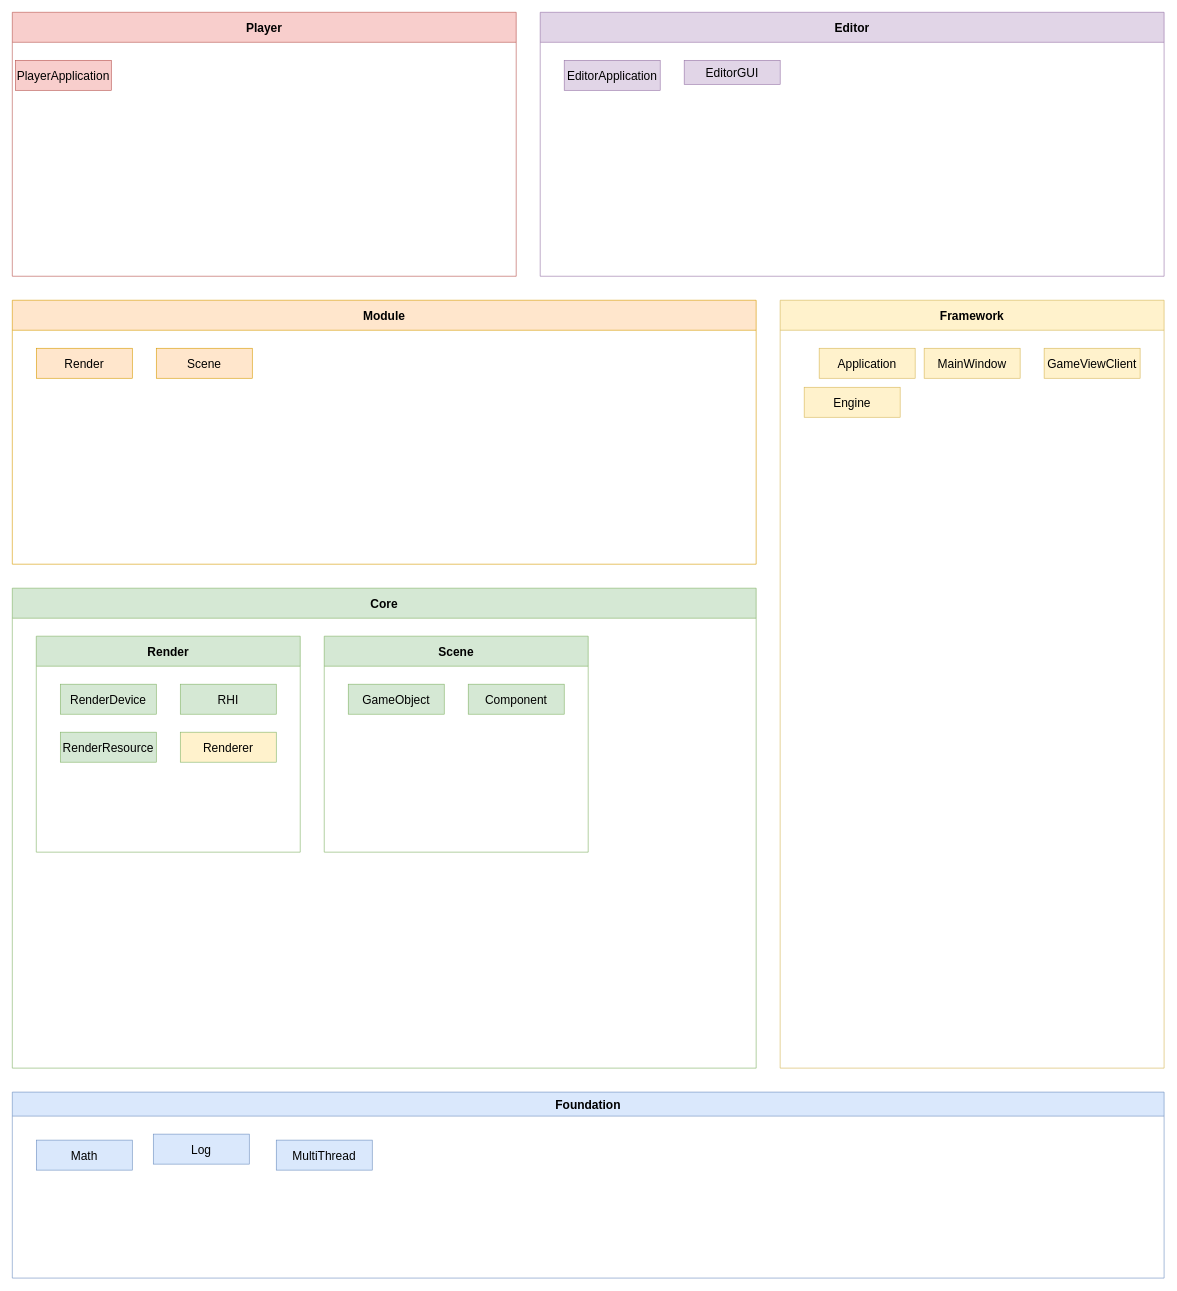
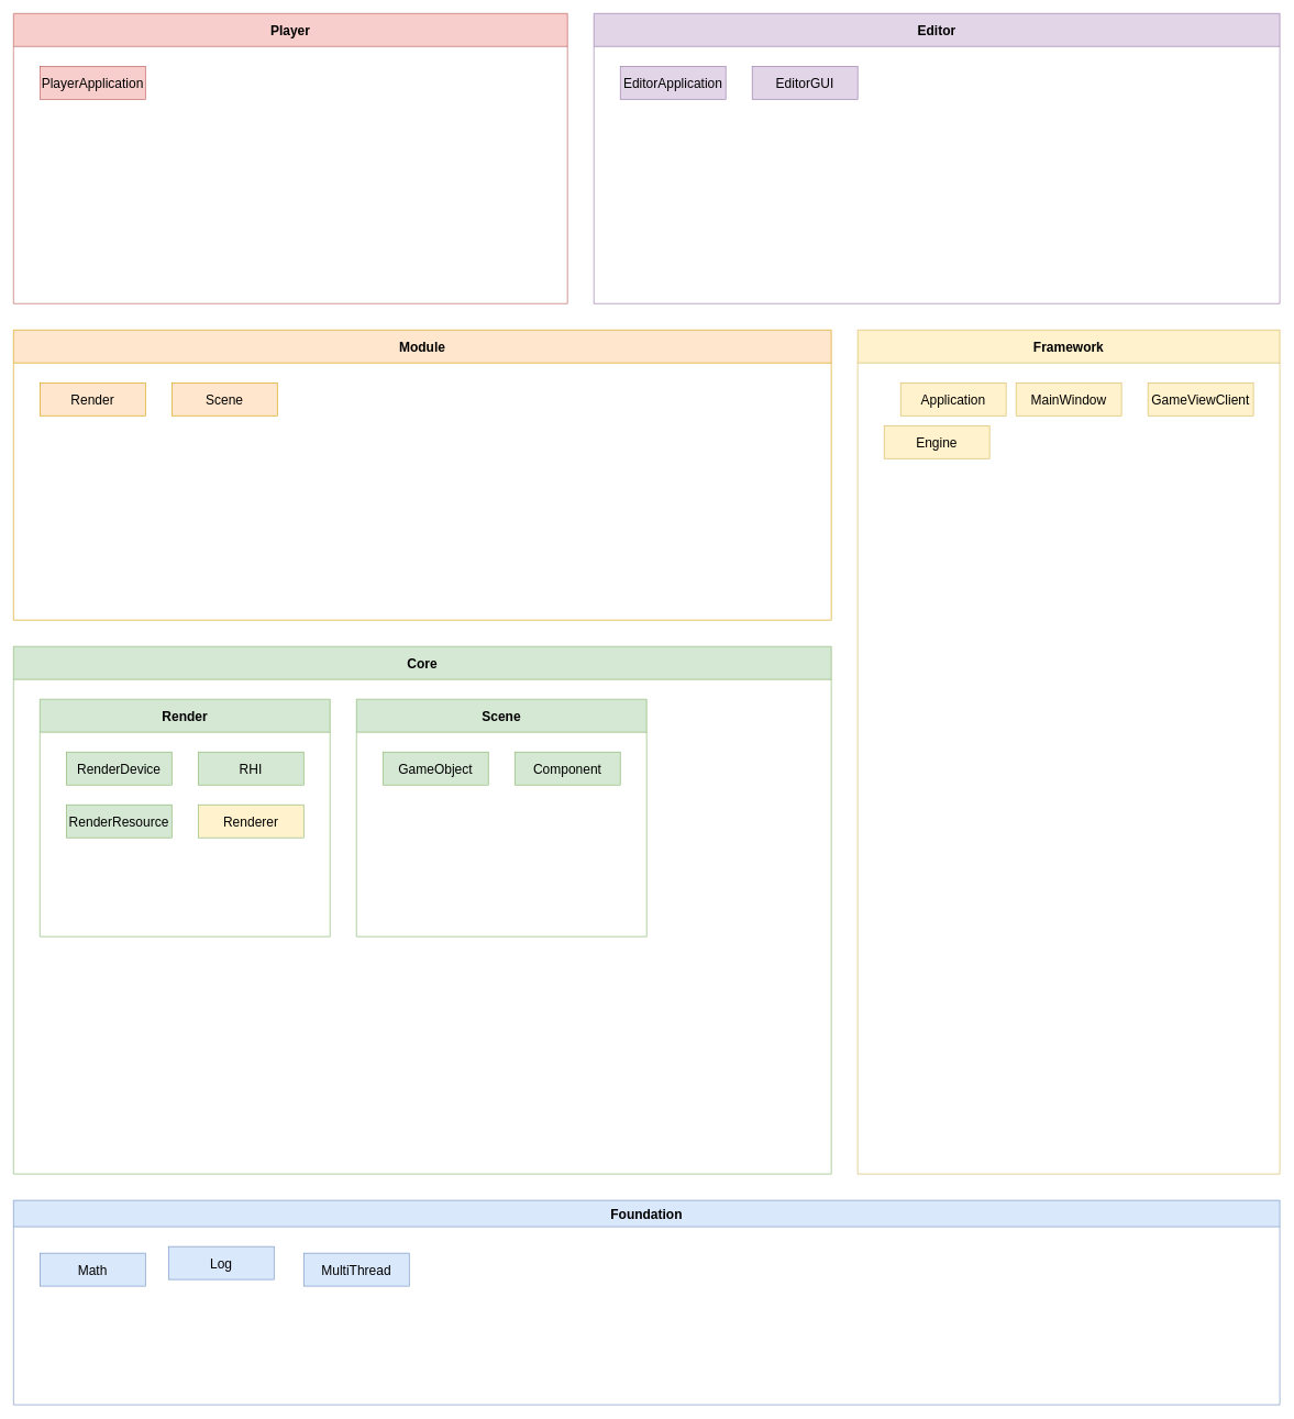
  <mxCell id="0" />
  <mxCell id="1" parent="0" />
  <mxCell id="2" value="Foundation" style="swimlane;startSize=40;fillColor=#dae8fc;strokeColor=#6c8ebf;fontSize=20;" vertex="1" parent="1"><mxGeometry x="20" y="1820" width="1920" height="310" as="geometry"><mxRectangle x="1520" y="80" width="90" height="30" as="alternateBounds" /></mxGeometry></mxCell>
  <mxCell id="3" value="&lt;font style=&quot;font-size: 20px;&quot;&gt;Math&lt;/font&gt;" style="rounded=0;whiteSpace=wrap;html=1;fillColor=#dae8fc;strokeColor=#6c8ebf;" vertex="1" parent="2"><mxGeometry x="40" y="80" width="160" height="50" as="geometry" /></mxCell>
  <mxCell id="4" value="&lt;font style=&quot;font-size: 20px;&quot;&gt;Log&lt;/font&gt;" style="rounded=0;whiteSpace=wrap;html=1;fillColor=#dae8fc;strokeColor=#6c8ebf;" vertex="1" parent="2"><mxGeometry x="235" y="70" width="160" height="50" as="geometry" /></mxCell>
  <mxCell id="5" value="&lt;font style=&quot;font-size: 20px;&quot;&gt;MultiThread&lt;/font&gt;" style="rounded=0;whiteSpace=wrap;html=1;fillColor=#dae8fc;strokeColor=#6c8ebf;" vertex="1" parent="2"><mxGeometry x="440" y="80" width="160" height="50" as="geometry" /></mxCell>
  <mxCell id="6" value="Core" style="swimlane;startSize=50;fillColor=#d5e8d4;strokeColor=#82b366;fontSize=20;" vertex="1" parent="1"><mxGeometry x="20" y="980" width="1240" height="800" as="geometry"><mxRectangle x="1400" y="-760" width="90" height="30" as="alternateBounds" /></mxGeometry></mxCell>
  <mxCell id="7" value="Render" style="swimlane;startSize=50;fillColor=#d5e8d4;strokeColor=#82b366;fontSize=20;" vertex="1" parent="6"><mxGeometry x="40" y="80" width="440" height="360" as="geometry"><mxRectangle x="40" y="80" width="110" height="50" as="alternateBounds" /></mxGeometry></mxCell>
  <mxCell id="8" value="&lt;font style=&quot;font-size: 20px;&quot;&gt;RenderDevice&lt;/font&gt;" style="rounded=0;whiteSpace=wrap;html=1;fillColor=#d5e8d4;strokeColor=#82b366;" vertex="1" parent="7"><mxGeometry x="40" y="80" width="160" height="50" as="geometry" /></mxCell>
  <mxCell id="9" value="&lt;font style=&quot;font-size: 20px;&quot;&gt;RHI&lt;/font&gt;" style="rounded=0;whiteSpace=wrap;html=1;fillColor=#d5e8d4;strokeColor=#82b366;" vertex="1" parent="7"><mxGeometry x="240" y="80" width="160" height="50" as="geometry" /></mxCell>
  <mxCell id="10" value="&lt;font style=&quot;font-size: 20px;&quot;&gt;RenderResource&lt;/font&gt;" style="rounded=0;whiteSpace=wrap;html=1;fillColor=#d5e8d4;strokeColor=#82b366;" vertex="1" parent="7"><mxGeometry x="40" y="160" width="160" height="50" as="geometry" /></mxCell>
  <mxCell id="11" value="&lt;font style=&quot;font-size: 20px;&quot;&gt;Renderer&lt;/font&gt;" style="rounded=0;whiteSpace=wrap;html=1;fillColor=#fff2cc;strokeColor=#82b366;" vertex="1" parent="7"><mxGeometry x="240" y="160" width="160" height="50" as="geometry" /></mxCell>
  <mxCell id="12" value="Scene" style="swimlane;startSize=50;fillColor=#d5e8d4;strokeColor=#82b366;fontSize=20;" vertex="1" parent="6"><mxGeometry x="520" y="80" width="440" height="360" as="geometry"><mxRectangle x="40" y="80" width="110" height="50" as="alternateBounds" /></mxGeometry></mxCell>
  <mxCell id="13" value="&lt;font style=&quot;font-size: 20px;&quot;&gt;GameObject&lt;/font&gt;" style="rounded=0;whiteSpace=wrap;html=1;fillColor=#d5e8d4;strokeColor=#82b366;" vertex="1" parent="12"><mxGeometry x="40" y="80" width="160" height="50" as="geometry" /></mxCell>
  <mxCell id="14" value="&lt;font style=&quot;font-size: 20px;&quot;&gt;Component&lt;/font&gt;" style="rounded=0;whiteSpace=wrap;html=1;fillColor=#d5e8d4;strokeColor=#82b366;" vertex="1" parent="12"><mxGeometry x="240" y="80" width="160" height="50" as="geometry" /></mxCell>
  <mxCell id="15" value="Module" style="swimlane;startSize=50;fillColor=#ffe6cc;strokeColor=#d79b00;fontSize=20;" vertex="1" parent="1"><mxGeometry x="20" y="500" width="1240" height="440" as="geometry"><mxRectangle x="1520" y="80" width="90" height="30" as="alternateBounds" /></mxGeometry></mxCell>
  <mxCell id="16" value="Scene" style="rounded=0;whiteSpace=wrap;html=1;fillColor=#ffe6cc;strokeColor=#d79b00;fontSize=20;" vertex="1" parent="15"><mxGeometry x="240" y="80" width="160" height="50" as="geometry" /></mxCell>
  <mxCell id="17" value="&lt;font style=&quot;font-size: 20px;&quot;&gt;Render&lt;/font&gt;" style="rounded=0;whiteSpace=wrap;html=1;fillColor=#ffe6cc;strokeColor=#d79b00;" vertex="1" parent="15"><mxGeometry x="40" y="80" width="160" height="50" as="geometry" /></mxCell>
  <mxCell id="18" value="Framework" style="swimlane;startSize=50;fillColor=#fff2cc;strokeColor=#d6b656;fontSize=20;" vertex="1" parent="1"><mxGeometry x="1300" y="500" width="640" height="1280" as="geometry"><mxRectangle x="1520" y="80" width="90" height="30" as="alternateBounds" /></mxGeometry></mxCell>
  <mxCell id="19" value="MainWindow" style="rounded=0;whiteSpace=wrap;html=1;fillColor=#fff2cc;strokeColor=#d6b656;fontSize=20;" vertex="1" parent="18"><mxGeometry x="240" y="80" width="160" height="50" as="geometry" /></mxCell>
  <mxCell id="20" value="GameViewClient" style="rounded=0;whiteSpace=wrap;html=1;fillColor=#fff2cc;strokeColor=#d6b656;fontSize=20;" vertex="1" parent="18"><mxGeometry x="440" y="80" width="160" height="50" as="geometry" /></mxCell>
  <mxCell id="21" value="&lt;font style=&quot;font-size: 20px;&quot;&gt;Application&lt;/font&gt;" style="rounded=0;whiteSpace=wrap;html=1;fillColor=#fff2cc;strokeColor=#d6b656;" vertex="1" parent="18"><mxGeometry x="65" y="80" width="160" height="50" as="geometry" /></mxCell>
  <mxCell id="22" value="&lt;font style=&quot;font-size: 20px;&quot;&gt;Engine&lt;/font&gt;" style="rounded=0;whiteSpace=wrap;html=1;fillColor=#fff2cc;strokeColor=#d6b656;" vertex="1" parent="18"><mxGeometry x="40" y="145" width="160" height="50" as="geometry" /></mxCell>
  <mxCell id="23" value="Player" style="swimlane;startSize=50;fillColor=#f8cecc;strokeColor=#b85450;fontSize=20;" vertex="1" parent="1"><mxGeometry x="20" y="20" width="840" height="440" as="geometry"><mxRectangle x="1520" y="80" width="90" height="30" as="alternateBounds" /></mxGeometry></mxCell>
- <mxCell id="24" value="&lt;font style=&quot;font-size: 20px;&quot;&gt;PlayerApplication&lt;/font&gt;" style="rounded=0;whiteSpace=wrap;html=1;fillColor=#f8cecc;strokeColor=#b85450;" vertex="1" parent="23"><mxGeometry x="5" y="80" width="160" height="50" as="geometry" /></mxCell>
+ <mxCell id="24" value="&lt;font style=&quot;font-size: 20px;&quot;&gt;PlayerApplication&lt;/font&gt;" style="rounded=0;whiteSpace=wrap;html=1;fillColor=#f8cecc;strokeColor=#b85450;" vertex="1" parent="23"><mxGeometry x="40" y="80" width="160" height="50" as="geometry" /></mxCell>
  <mxCell id="25" value="Editor" style="swimlane;startSize=50;fillColor=#e1d5e7;strokeColor=#9673a6;fontSize=20;" vertex="1" parent="1"><mxGeometry x="900" y="20" width="1040" height="440" as="geometry"><mxRectangle x="1520" y="80" width="90" height="30" as="alternateBounds" /></mxGeometry></mxCell>
  <mxCell id="26" value="&lt;font style=&quot;font-size: 20px;&quot;&gt;EditorApplication&lt;/font&gt;" style="rounded=0;whiteSpace=wrap;html=1;fillColor=#e1d5e7;strokeColor=#9673a6;" vertex="1" parent="25"><mxGeometry x="40" y="80" width="160" height="50" as="geometry" /></mxCell>
- <mxCell id="27" value="&lt;font style=&quot;font-size: 20px;&quot;&gt;EditorGUI&lt;/font&gt;" style="rounded=0;whiteSpace=wrap;html=1;fillColor=#e1d5e7;strokeColor=#9673a6;" vertex="1" parent="25"><mxGeometry x="240" y="80" width="160" height="40" as="geometry" /></mxCell>
+ <mxCell id="27" value="&lt;font style=&quot;font-size: 20px;&quot;&gt;EditorGUI&lt;/font&gt;" style="rounded=0;whiteSpace=wrap;html=1;fillColor=#e1d5e7;strokeColor=#9673a6;" vertex="1" parent="25"><mxGeometry x="240" y="80" width="160" height="50" as="geometry" /></mxCell>
